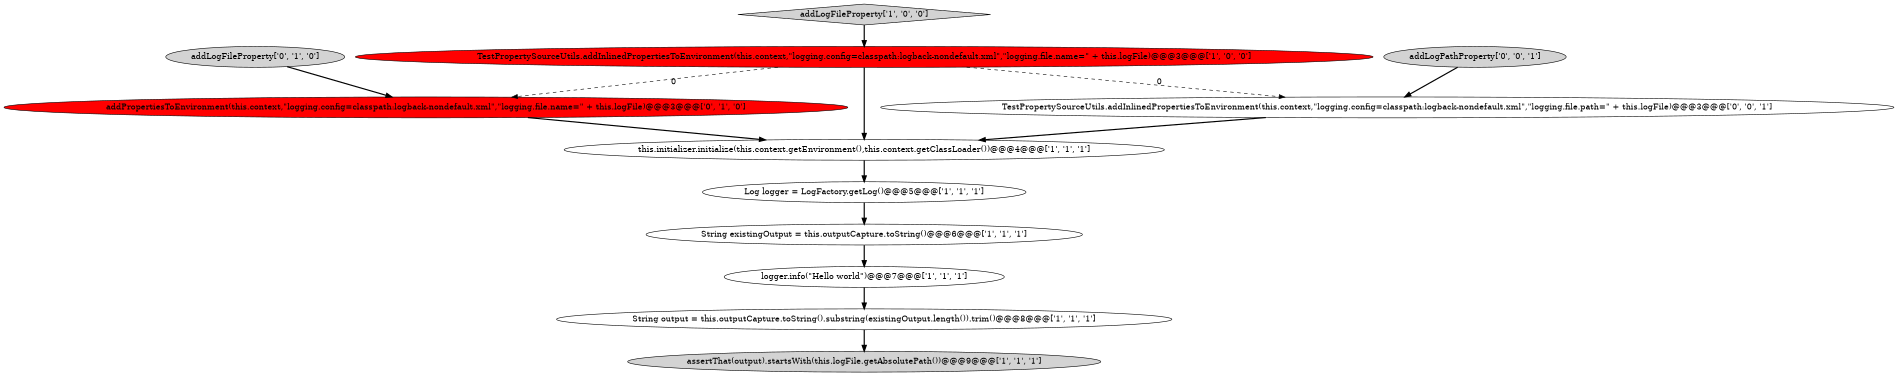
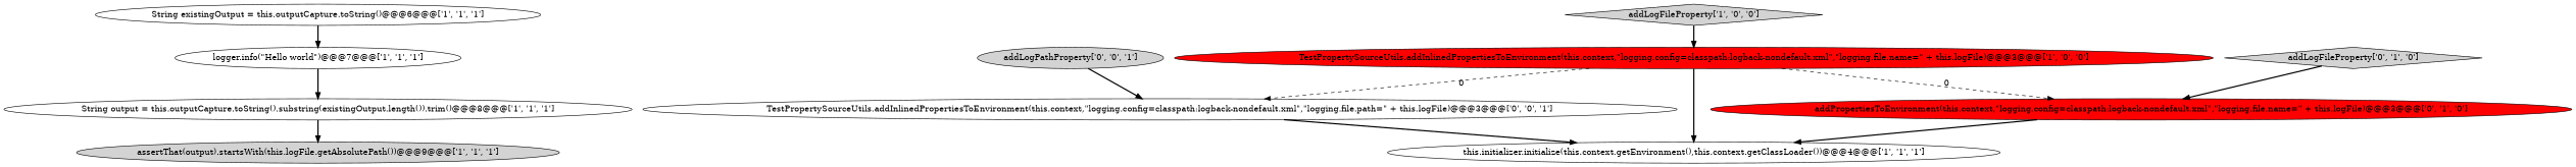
  digraph {
    fontname="DejaVu Serif"
    node [fillcolor=white fontname="DejaVu Serif" shape=ellipse style=filled]
    edge [fontname="DejaVu Serif" style=bold]
    n1 [label="String existingOutput = this.outputCapture.toString()@@@6@@@['1', '1', '1']"]
    n2 [label="logger.info(\"Hello world\")@@@7@@@['1', '1', '1']"]
    n3 [label="String output = this.outputCapture.toString().substring(existingOutput.length()).trim()@@@8@@@['1', '1', '1']"]
    n4 [fillcolor=lightgray label="assertThat(output).startsWith(this.logFile.getAbsolutePath())@@@9@@@['1', '1', '1']"]
    n5 [fillcolor=lightgray label="addLogFileProperty['1', '0', '0']" shape=diamond]
    n6 [fillcolor=red label="TestPropertySourceUtils.addInlinedPropertiesToEnvironment(this.context,\"logging.config=classpath:logback-nondefault.xml\",\"logging.file.name=\" + this.logFile)@@@3@@@['1', '0', '0']"]
    n7 [label="this.initializer.initialize(this.context.getEnvironment(),this.context.getClassLoader())@@@4@@@['1', '1', '1']"]
    n8 [fillcolor=red label="addPropertiesToEnvironment(this.context,\"logging.config=classpath:logback-nondefault.xml\",\"logging.file.name=\" + this.logFile)@@@3@@@['0', '1', '0']"]
    n9 [label="TestPropertySourceUtils.addInlinedPropertiesToEnvironment(this.context,\"logging.config=classpath:logback-nondefault.xml\",\"logging.file.path=\" + this.logFile)@@@3@@@['0', '0', '1']"]
-   n10 [label="Log logger = LogFactory.getLog()@@@5@@@['1', '1', '1']"]
-   n11 [fillcolor=lightgray label="addLogFileProperty['0', '1', '0']"]
+   n11 [fillcolor=lightgray label="addLogFileProperty['0', '1', '0']" shape=diamond]
    n12 [fillcolor=lightgray label="addLogPathProperty['0', '0', '1']"]
    n1 -> n2
    n2 -> n3
    n3 -> n4
    n5 -> n6
    n6 -> n7
    n6 -> n8 [label=0 style=dashed]
    n6 -> n9 [label=0 style=dashed]
-   n7 -> n10
    n8 -> n7
    n9 -> n7
-   n10 -> n1
    n11 -> n8
    n12 -> n9
  }
